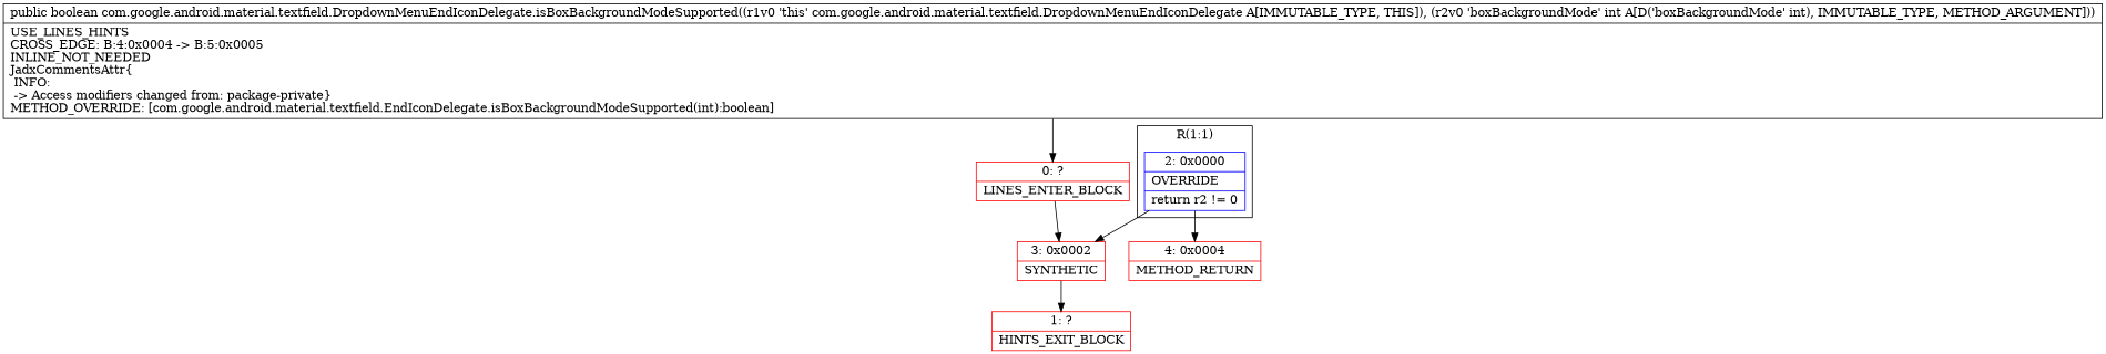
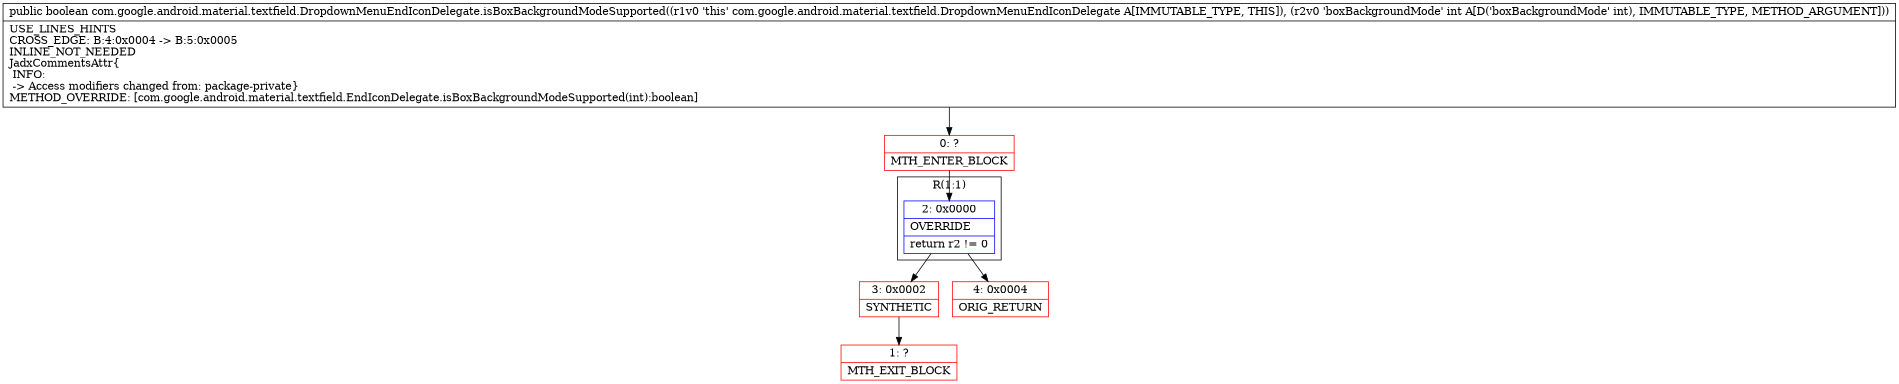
  digraph {
    node [color=red shape=record]
    n1 [color=blue label="{2\:\ 0x0000|OVERRIDE\l|return r2 != 0\l}"]
    n2 [label="{3\:\ 0x0002|SYNTHETIC\l}"]
-   n3 [label="{4\:\ 0x0004|METHOD_RETURN\l}"]
-   n4 [label="{1\:\ ?|HINTS_EXIT_BLOCK\l}"]
-   n5 [label="{0\:\ ?|LINES_ENTER_BLOCK\l}"]
+   n3 [label="{4\:\ 0x0004|ORIG_RETURN\l}"]
+   n4 [label="{1\:\ ?|MTH_EXIT_BLOCK\l}"]
+   n5 [label="{0\:\ ?|MTH_ENTER_BLOCK\l}"]
    n6 [label="{public boolean com.google.android.material.textfield.DropdownMenuEndIconDelegate.isBoxBackgroundModeSupported((r1v0 'this' com.google.android.material.textfield.DropdownMenuEndIconDelegate A[IMMUTABLE_TYPE, THIS]), (r2v0 'boxBackgroundMode' int A[D('boxBackgroundMode' int), IMMUTABLE_TYPE, METHOD_ARGUMENT]))  | USE_LINES_HINTS\lCROSS_EDGE: B:4:0x0004 \-\> B:5:0x0005\lINLINE_NOT_NEEDED\lJadxCommentsAttr\{\l INFO: \l \-\> Access modifiers changed from: package\-private\}\lMETHOD_OVERRIDE: [com.google.android.material.textfield.EndIconDelegate.isBoxBackgroundModeSupported(int):boolean]\l}" color=""]
    subgraph cluster_1 {
      label="R(1:1)"
      n1
    }
    n1 -> n2
    n1 -> n3
    n2 -> n4
-   n5 -> n2
+   n5 -> n1
    n6 -> n5
  }
